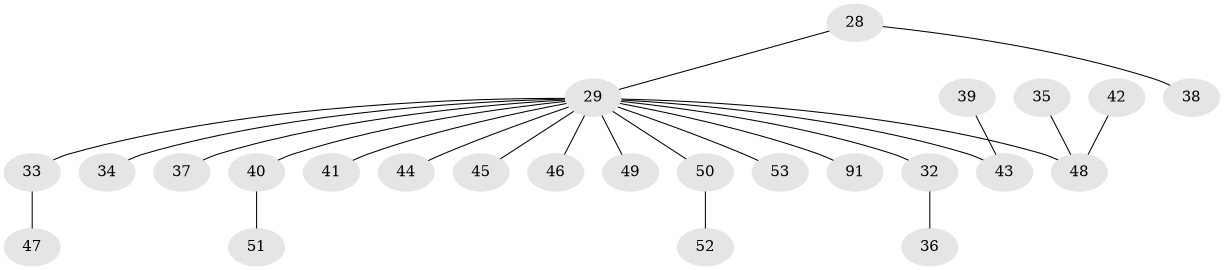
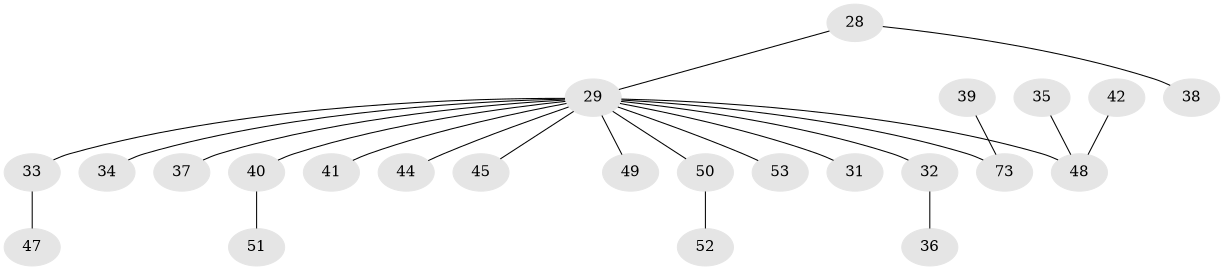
  graph {
    node [color=gray90 style=filled]
    28 [super="+26"]
    29 [super="+3+10+6+20+21"]
    38
-   31 [label=91]
+   31
    32 [super="+9+18+23"]
    33 [super="+4"]
    34 [super="+19"]
    37 [super="+13+22"]
    40
    41
-   43 [super="+27"]
+   43 [super="+27" label=73]
    44
    45
-   46
    48 [super="+25"]
    49
    50
    53
    36
    47
    51
    52
    35
    39
    42
    28 -- 29
    28 -- 38
    29 -- 31
    29 -- 32
    29 -- 33
    29 -- 34
    29 -- 37
    29 -- 40
    29 -- 41
    29 -- 43
    29 -- 44
    29 -- 45
-   29 -- 46
    29 -- 48
    29 -- 49
    29 -- 50
    29 -- 53
    32 -- 36
    33 -- 47
    40 -- 51
    50 -- 52
    35 -- 48
    39 -- 43
    42 -- 48
  }
